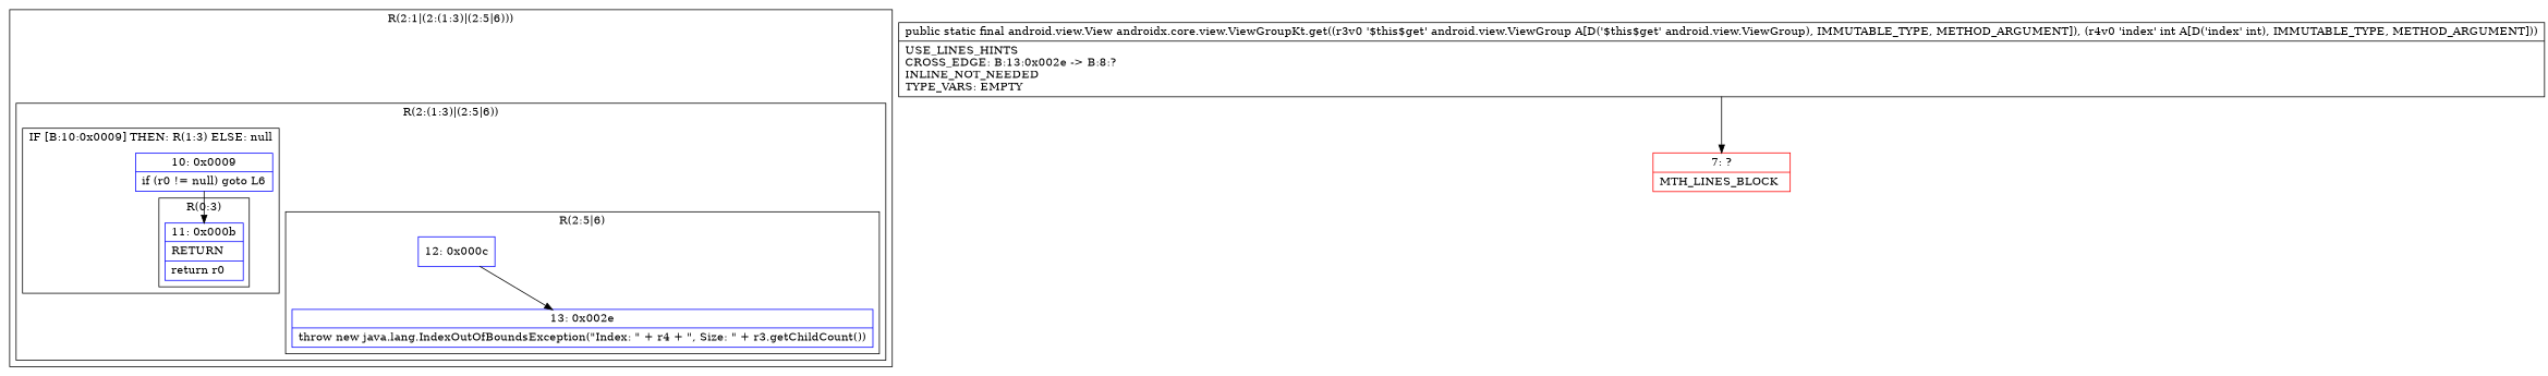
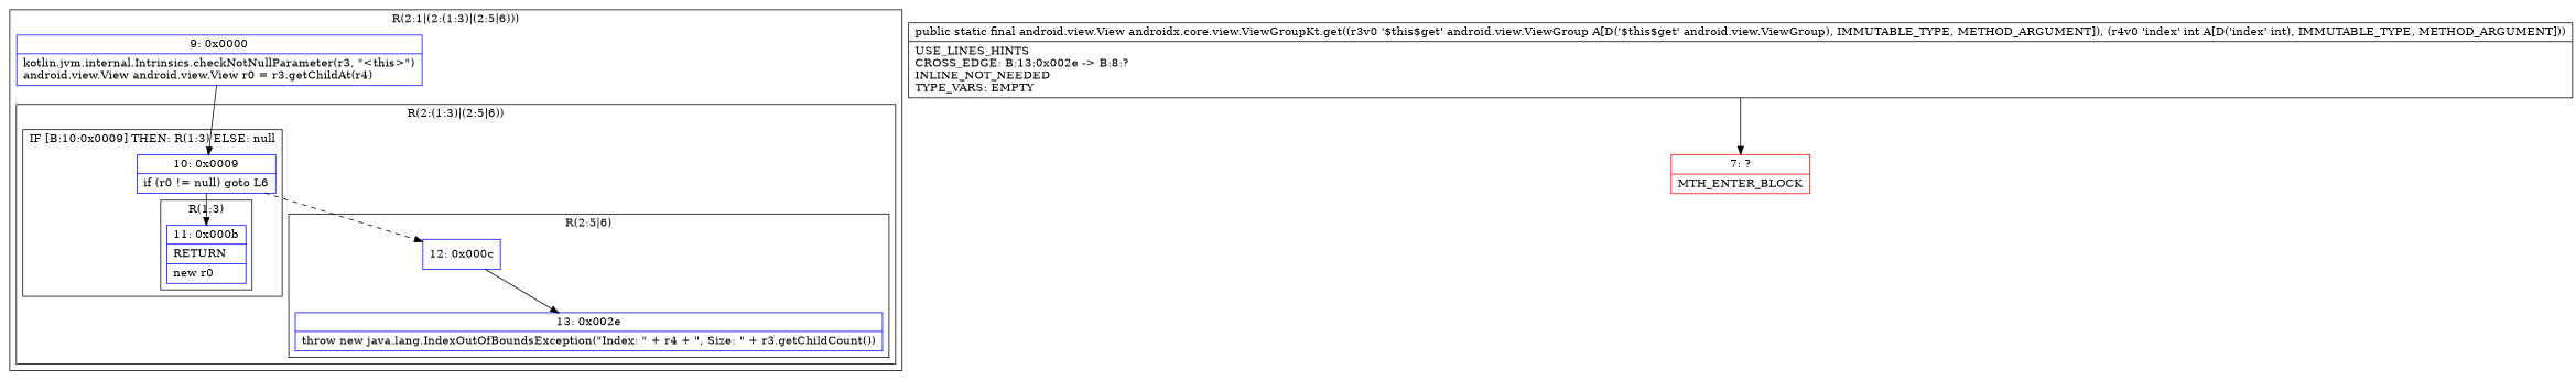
  digraph {
    node [color=blue shape=record]
-   n1 [label="{11\:\ 0x000b|RETURN\l|return r0\l}"]
+   n1 [label="{11\:\ 0x000b|RETURN\l|new r0\l}"]
    n2 [label="{10\:\ 0x0009|if (r0 != null) goto L6\l}"]
    n3 [label="{12\:\ 0x000c}"]
    n4 [label="{13\:\ 0x002e|throw new java.lang.IndexOutOfBoundsException(\"Index: \" + r4 + \", Size: \" + r3.getChildCount())\l}"]
-   n6 [color=red label="{7\:\ ?|MTH_LINES_BLOCK\l}"]
+   n5 [label="{9\:\ 0x0000|kotlin.jvm.internal.Intrinsics.checkNotNullParameter(r3, \"\<this\>\")\landroid.view.View android.view.View r0 = r3.getChildAt(r4)\l}"]
+   n6 [color=red label="{7\:\ ?|MTH_ENTER_BLOCK\l}"]
    n7 [label="{public static final android.view.View androidx.core.view.ViewGroupKt.get((r3v0 '$this$get' android.view.ViewGroup A[D('$this$get' android.view.ViewGroup), IMMUTABLE_TYPE, METHOD_ARGUMENT]), (r4v0 'index' int A[D('index' int), IMMUTABLE_TYPE, METHOD_ARGUMENT]))  | USE_LINES_HINTS\lCROSS_EDGE: B:13:0x002e \-\> B:8:?\lINLINE_NOT_NEEDED\lTYPE_VARS: EMPTY\l}" color=""]
    subgraph cluster_1 {
      label="R(2:1|(2:(1:3)|(2:5|6)))"
+     n5
      subgraph cluster_2 {
        label="R(2:(1:3)|(2:5|6))"
        subgraph cluster_3 {
          label="IF [B:10:0x0009] THEN: R(1:3) ELSE: null"
          n2
          subgraph cluster_4 {
-           label="R(0:3)"
+           label="R(1:3)"
            n1
          }
        }
        subgraph cluster_5 {
          label="R(2:5|6)"
          n3
          n4
        }
      }
    }
    n2 -> n1
+   n2 -> n3 [style=dashed]
    n3 -> n4
+   n5 -> n2
    n7 -> n6
  }
